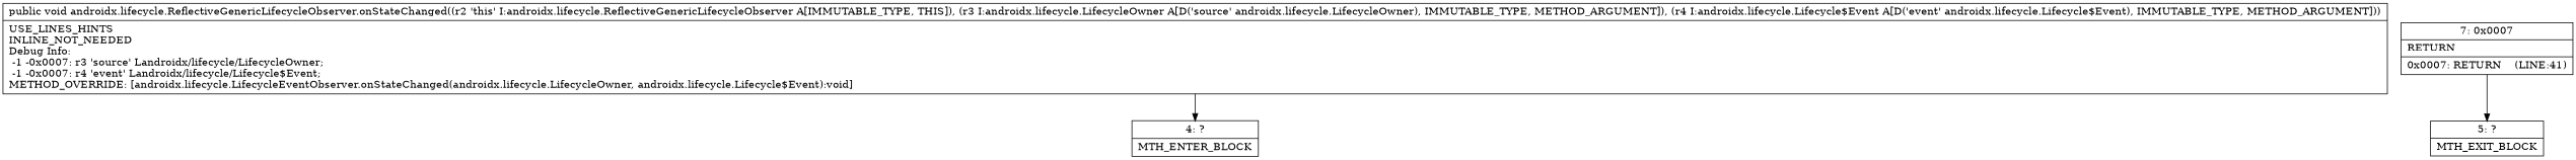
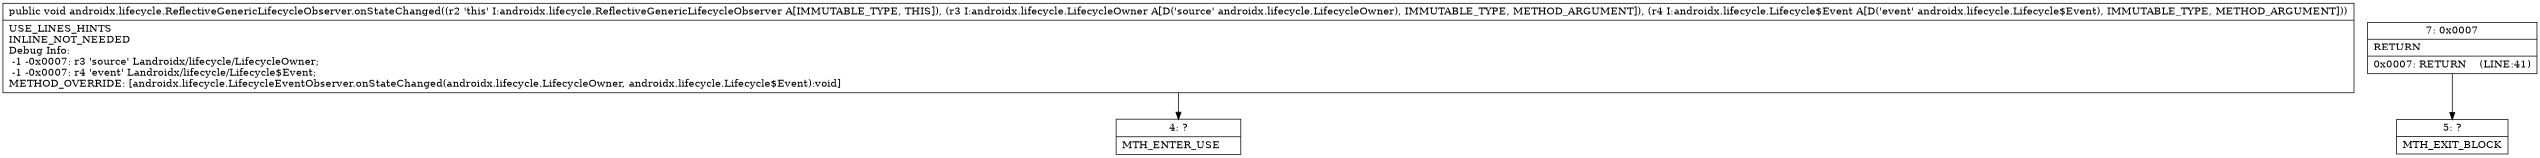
  digraph {
    node [shape=record]
-   n1 [label="{4\:\ ?|MTH_ENTER_BLOCK\l}"]
+   n1 [label="{4\:\ ?|MTH_ENTER_USE\l}"]
    n2 [label="{7\:\ 0x0007|RETURN\l|0x0007: RETURN    (LINE:41)\l}"]
    n3 [label="{5\:\ ?|MTH_EXIT_BLOCK\l}"]
    n4 [label="{public void androidx.lifecycle.ReflectiveGenericLifecycleObserver.onStateChanged((r2 'this' I:androidx.lifecycle.ReflectiveGenericLifecycleObserver A[IMMUTABLE_TYPE, THIS]), (r3 I:androidx.lifecycle.LifecycleOwner A[D('source' androidx.lifecycle.LifecycleOwner), IMMUTABLE_TYPE, METHOD_ARGUMENT]), (r4 I:androidx.lifecycle.Lifecycle$Event A[D('event' androidx.lifecycle.Lifecycle$Event), IMMUTABLE_TYPE, METHOD_ARGUMENT]))  | USE_LINES_HINTS\lINLINE_NOT_NEEDED\lDebug Info:\l  \-1 \-0x0007: r3 'source' Landroidx\/lifecycle\/LifecycleOwner;\l  \-1 \-0x0007: r4 'event' Landroidx\/lifecycle\/Lifecycle$Event;\lMETHOD_OVERRIDE: [androidx.lifecycle.LifecycleEventObserver.onStateChanged(androidx.lifecycle.LifecycleOwner, androidx.lifecycle.Lifecycle$Event):void]\l}"]
    n2 -> n3
    n4 -> n1
  }
